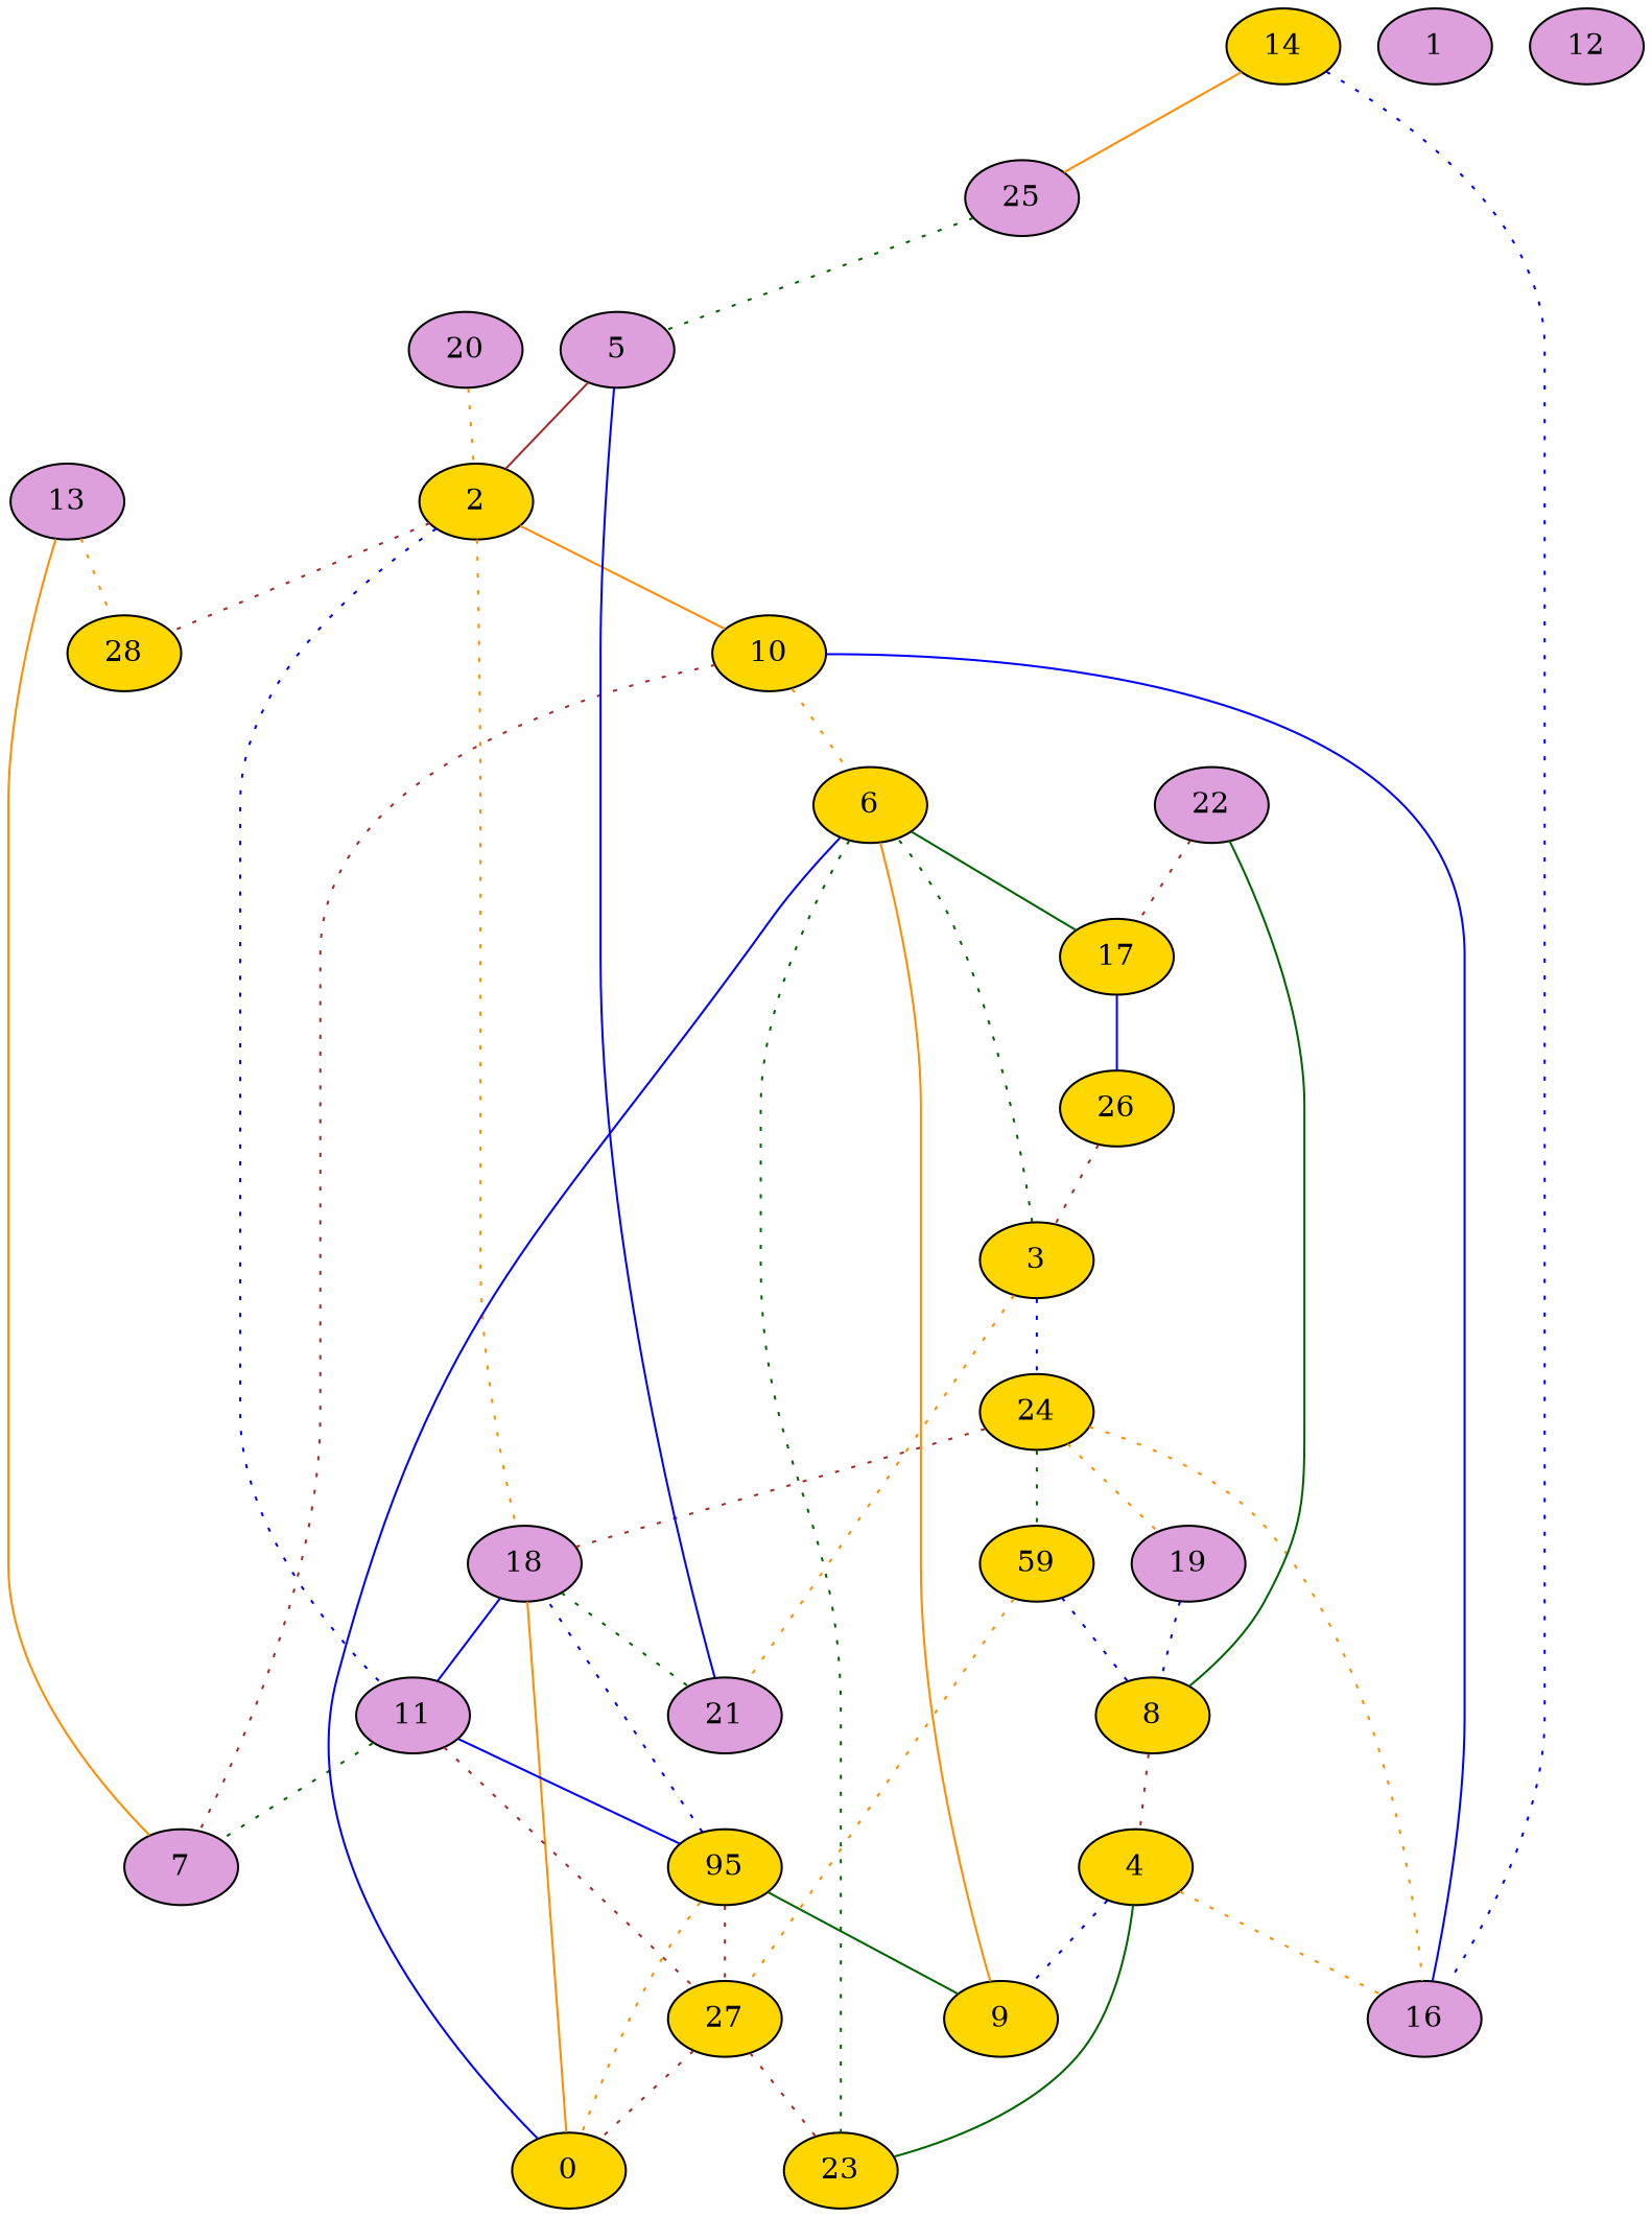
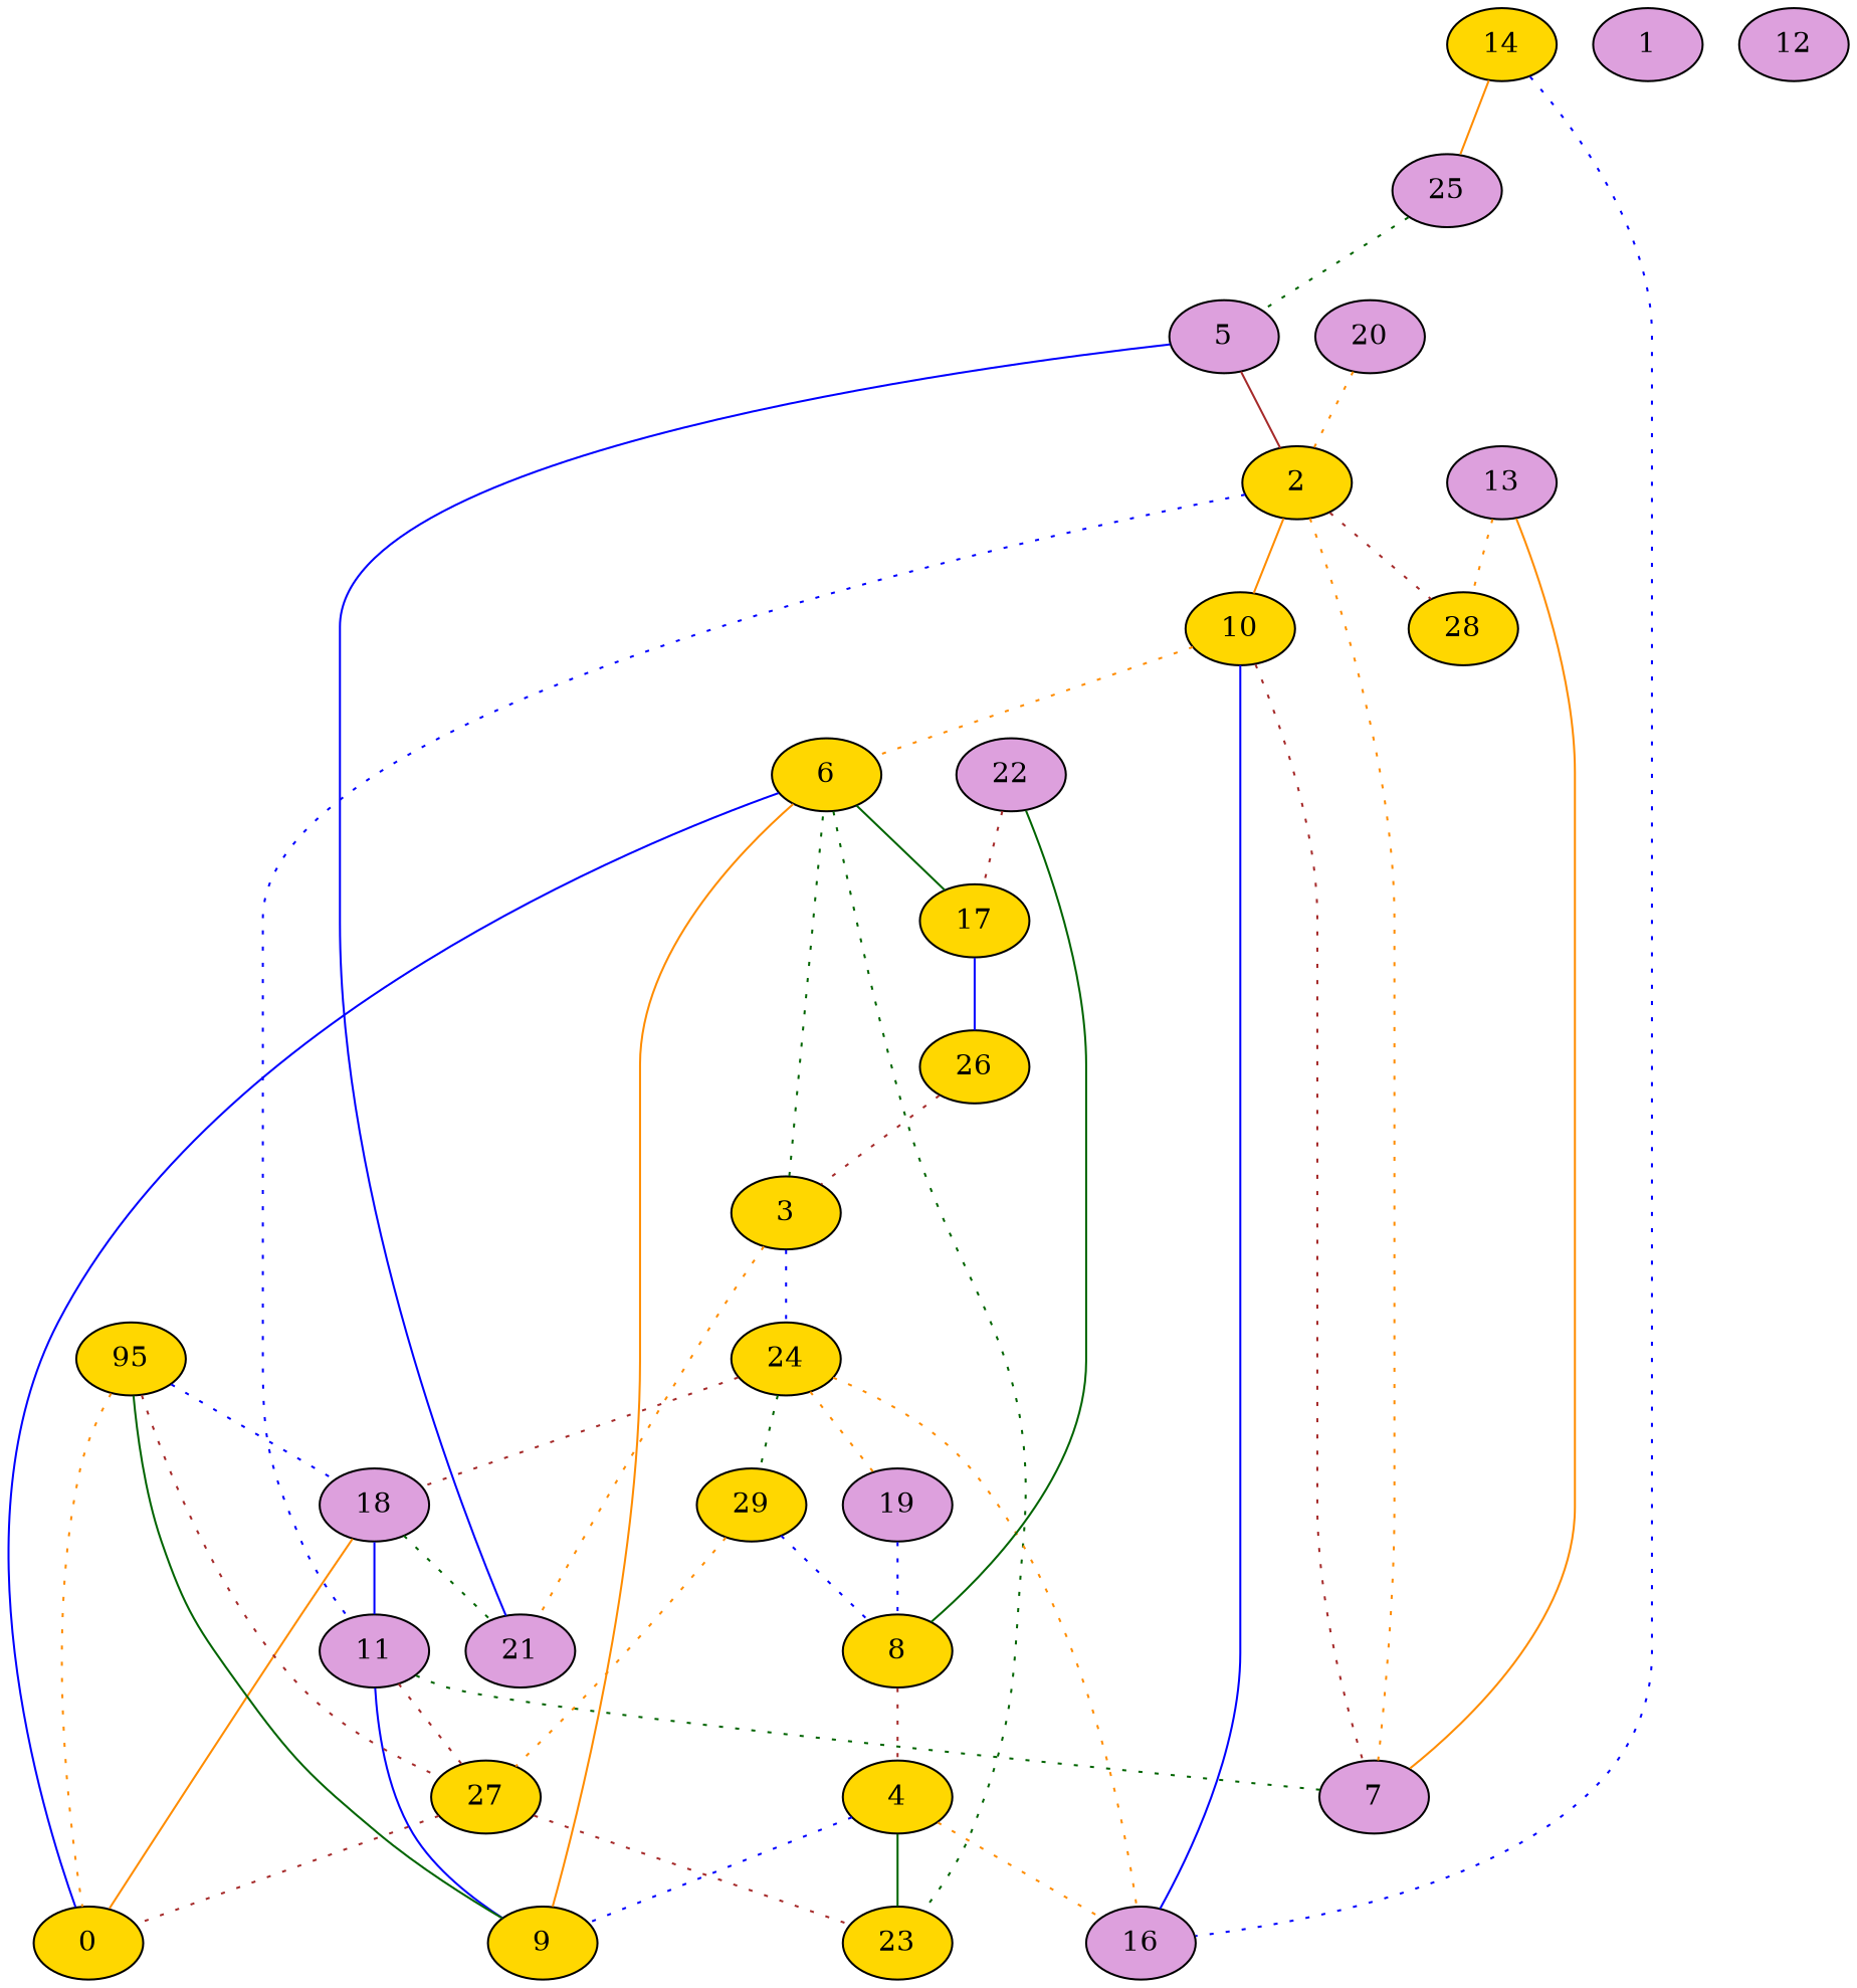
  graph {
    node [fillcolor=gold style=filled]
    edge [color=darkorange style=dotted]
    18 [fillcolor=plum]
    0
    11 [fillcolor=plum]
    21 [fillcolor=plum]
    1 [fillcolor=plum]
    2
    10
    28
    6
    16 [fillcolor=plum]
    7 [fillcolor=plum]
    n12 [label=95]
    27
    3
    24
    9
    23
    17
    19 [fillcolor=plum]
-   29 [label=59]
+   29
    4
    5 [fillcolor=plum]
    26
    8
    12 [fillcolor=plum]
    13 [fillcolor=plum]
    14
    25 [fillcolor=plum]
    20 [fillcolor=plum]
    22 [fillcolor=plum]
    18 -- 11 [color=blue style=solid]
    18 -- 21 [color=darkgreen]
    0 -- 18 [style=solid]
    11 -- 7 [color=darkgreen]
-   11 -- n12 [color=blue style=solid]
+   11 -- 9 [color=blue style=solid]
    11 -- 27 [color=brown]
-   2 -- 18
+   2 -- 7
    2 -- 11 [color=blue]
    2 -- 10 [style=solid]
    2 -- 28 [color=brown]
    10 -- 6
    10 -- 16 [color=blue style=solid]
    10 -- 7 [color=brown]
    6 -- 0 [color=blue style=solid]
    6 -- 9 [style=solid]
    6 -- 23 [color=darkgreen]
    6 -- 17 [color=darkgreen style=solid]
    n12 -- 18 [color=blue]
    n12 -- 0
    n12 -- 27 [color=brown]
    n12 -- 9 [color=darkgreen style=solid]
    27 -- 0 [color=brown]
    27 -- 23 [color=brown]
    3 -- 21
    3 -- 6 [color=darkgreen]
    3 -- 24 [color=blue]
    24 -- 18 [color=brown]
    24 -- 16
    24 -- 19
    24 -- 29 [color=darkgreen]
    17 -- 26 [color=blue style=solid]
    19 -- 8 [color=blue]
    29 -- 27
    29 -- 8 [color=blue]
    4 -- 16
    4 -- 9 [color=blue]
    4 -- 23 [color=darkgreen style=solid]
    5 -- 21 [color=blue style=solid]
    5 -- 2 [color=brown style=solid]
    26 -- 3 [color=brown]
    8 -- 4 [color=brown]
    13 -- 28
    13 -- 7 [style=solid]
    14 -- 16 [color=blue]
    14 -- 25 [style=solid]
    25 -- 5 [color=darkgreen]
    20 -- 2
    22 -- 17 [color=brown]
    22 -- 8 [color=darkgreen style=solid]
  }
